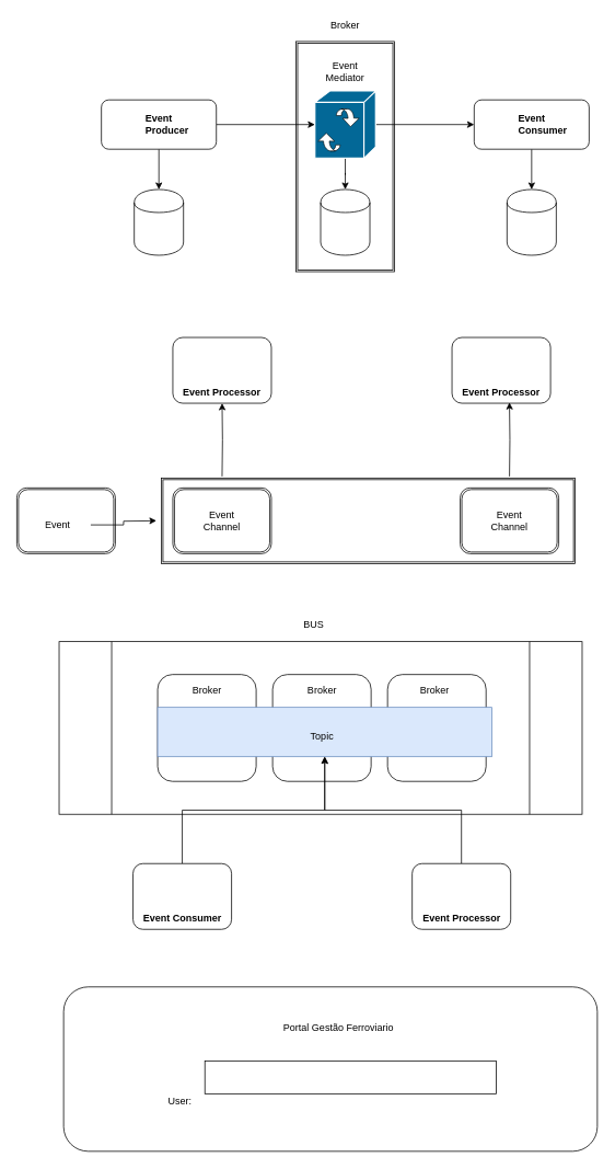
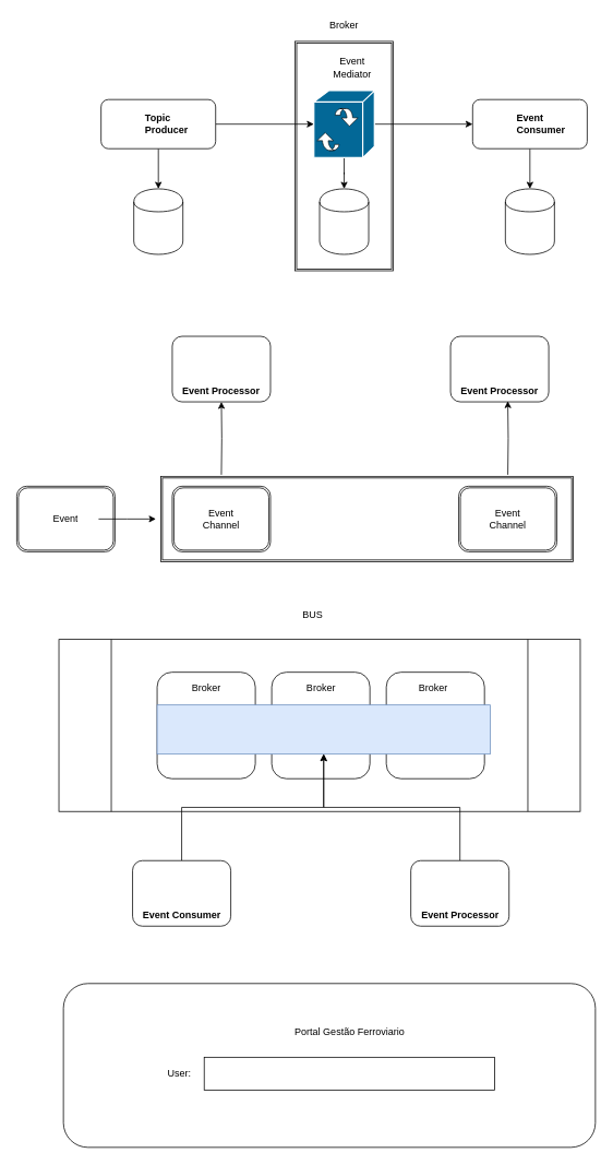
  <mxCell id="0" />
  <mxCell id="1" parent="0" />
  <mxCell id="2" value="" style="shape=process;whiteSpace=wrap;html=1;backgroundOutline=1;" parent="1" vertex="1"><mxGeometry x="71.5" y="780" width="637" height="210" as="geometry" /></mxCell>
  <mxCell id="3" value="" style="shape=ext;double=1;rounded=0;whiteSpace=wrap;html=1;" parent="1" vertex="1"><mxGeometry x="360" y="50" width="120" height="280" as="geometry" /></mxCell>
  <mxCell id="4" value="" style="shape=cylinder;whiteSpace=wrap;html=1;boundedLbl=1;backgroundOutline=1;" parent="1" vertex="1"><mxGeometry x="390" y="230" width="60" height="80" as="geometry" /></mxCell>
  <mxCell id="5" style="edgeStyle=orthogonalEdgeStyle;rounded=0;orthogonalLoop=1;jettySize=auto;html=1;" parent="1" source="7" target="4" edge="1"><mxGeometry relative="1" as="geometry" /></mxCell>
  <mxCell id="6" style="edgeStyle=orthogonalEdgeStyle;rounded=0;orthogonalLoop=1;jettySize=auto;html=1;entryX=0;entryY=0.5;entryDx=0;entryDy=0;" parent="1" source="7" target="9" edge="1"><mxGeometry relative="1" as="geometry" /></mxCell>
  <mxCell id="7" value="" style="shape=mxgraph.cisco.misc.mediator;html=1;dashed=0;fillColor=#036897;strokeColor=#ffffff;strokeWidth=2;verticalLabelPosition=bottom;verticalAlign=top" parent="1" vertex="1"><mxGeometry x="383" y="110" width="74" height="82" as="geometry" /></mxCell>
  <mxCell id="8" style="edgeStyle=orthogonalEdgeStyle;rounded=0;orthogonalLoop=1;jettySize=auto;html=1;entryX=0.5;entryY=0;entryDx=0;entryDy=0;" parent="1" source="9" target="14" edge="1"><mxGeometry relative="1" as="geometry" /></mxCell>
  <mxCell id="9" value="Event Consumer" style="label;whiteSpace=wrap;html=1;image=https://file%2B.vscode-resource.vscode-cdn.net/c%3A/Users/aquila.venancio/.vscode/extensions/eighthundreds.vscode-drawio-1.0.3/drawioApp/img/clipart/Gear_128x128.png" parent="1" vertex="1"><mxGeometry x="577" y="121" width="140" height="60" as="geometry" /></mxCell>
  <mxCell id="10" style="edgeStyle=orthogonalEdgeStyle;rounded=0;orthogonalLoop=1;jettySize=auto;html=1;entryX=0;entryY=0.5;entryDx=0;entryDy=0;" parent="1" source="12" target="7" edge="1"><mxGeometry relative="1" as="geometry" /></mxCell>
  <mxCell id="11" style="edgeStyle=orthogonalEdgeStyle;rounded=0;orthogonalLoop=1;jettySize=auto;html=1;entryX=0.5;entryY=0;entryDx=0;entryDy=0;" parent="1" source="12" target="15" edge="1"><mxGeometry relative="1" as="geometry" /></mxCell>
- <mxCell id="12" value="Event Producer" style="label;whiteSpace=wrap;html=1;image=https://file%2B.vscode-resource.vscode-cdn.net/c%3A/Users/aquila.venancio/.vscode/extensions/eighthundreds.vscode-drawio-1.0.3/drawioApp/img/clipart/Gear_128x128.png" parent="1" vertex="1"><mxGeometry x="123" y="121" width="140" height="60" as="geometry" /></mxCell>
- <mxCell id="13" value="Event Mediator" style="text;html=1;strokeColor=none;fillColor=none;align=center;verticalAlign=middle;whiteSpace=wrap;overflow=hidden;" parent="1" vertex="1"><mxGeometry x="380" y="70" width="80" height="33" as="geometry" /></mxCell>
+ <mxCell id="12" value="Topic Producer" style="label;whiteSpace=wrap;html=1;image=https://file%2B.vscode-resource.vscode-cdn.net/c%3A/Users/aquila.venancio/.vscode/extensions/eighthundreds.vscode-drawio-1.0.3/drawioApp/img/clipart/Gear_128x128.png" parent="1" vertex="1"><mxGeometry x="123" y="121" width="140" height="60" as="geometry" /></mxCell>
+ <mxCell id="13" value="Event Mediator" style="text;html=1;strokeColor=none;fillColor=none;align=center;verticalAlign=middle;whiteSpace=wrap;overflow=hidden;" parent="1" vertex="1"><mxGeometry x="390" y="65" width="80" height="33" as="geometry" /></mxCell>
  <mxCell id="14" value="" style="shape=cylinder;whiteSpace=wrap;html=1;boundedLbl=1;backgroundOutline=1;" parent="1" vertex="1"><mxGeometry x="617" y="230" width="60" height="80" as="geometry" /></mxCell>
  <mxCell id="15" value="" style="shape=cylinder;whiteSpace=wrap;html=1;boundedLbl=1;backgroundOutline=1;" parent="1" vertex="1"><mxGeometry x="163" y="230" width="60" height="80" as="geometry" /></mxCell>
  <mxCell id="16" value="" style="shape=ext;double=1;rounded=1;whiteSpace=wrap;html=1;" parent="1" vertex="1"><mxGeometry x="20" y="593" width="120" height="80" as="geometry" /></mxCell>
  <mxCell id="17" style="edgeStyle=orthogonalEdgeStyle;rounded=0;orthogonalLoop=1;jettySize=auto;html=1;" parent="1" source="18" edge="1"><mxGeometry relative="1" as="geometry"><mxPoint x="190" y="633" as="targetPoint" /></mxGeometry></mxCell>
- <mxCell id="18" value="Event" style="text;html=1;strokeColor=none;fillColor=none;align=center;verticalAlign=middle;whiteSpace=wrap;overflow=hidden;" parent="1" vertex="1"><mxGeometry x="30" y="628" width="80" height="20" as="geometry" /></mxCell>
+ <mxCell id="18" value="Event" style="text;html=1;strokeColor=none;fillColor=none;align=center;verticalAlign=middle;whiteSpace=wrap;overflow=hidden;" parent="1" vertex="1"><mxGeometry x="40" y="623" width="80" height="20" as="geometry" /></mxCell>
  <mxCell id="19" value="" style="shape=ext;double=1;rounded=0;whiteSpace=wrap;html=1;" parent="1" vertex="1"><mxGeometry x="196" y="581" width="504" height="104" as="geometry" /></mxCell>
  <mxCell id="20" style="edgeStyle=orthogonalEdgeStyle;rounded=0;orthogonalLoop=1;jettySize=auto;html=1;entryX=0.5;entryY=1;entryDx=0;entryDy=0;" parent="1" target="26" edge="1"><mxGeometry relative="1" as="geometry"><mxPoint x="270" y="579" as="sourcePoint" /></mxGeometry></mxCell>
  <mxCell id="21" value="" style="shape=ext;double=1;rounded=1;whiteSpace=wrap;html=1;" parent="1" vertex="1"><mxGeometry x="210" y="593" width="120" height="80" as="geometry" /></mxCell>
  <mxCell id="22" value="Event Channel" style="text;html=1;strokeColor=none;fillColor=none;align=center;verticalAlign=middle;whiteSpace=wrap;overflow=hidden;" parent="1" vertex="1"><mxGeometry x="230" y="615" width="80" height="36" as="geometry" /></mxCell>
  <mxCell id="23" style="edgeStyle=orthogonalEdgeStyle;rounded=0;orthogonalLoop=1;jettySize=auto;html=1;entryX=0.583;entryY=0.988;entryDx=0;entryDy=0;entryPerimeter=0;" parent="1" target="27" edge="1"><mxGeometry relative="1" as="geometry"><mxPoint x="620" y="579" as="sourcePoint" /></mxGeometry></mxCell>
  <mxCell id="24" value="" style="shape=ext;double=1;rounded=1;whiteSpace=wrap;html=1;" parent="1" vertex="1"><mxGeometry x="560" y="593" width="120" height="80" as="geometry" /></mxCell>
  <mxCell id="25" value="Event Channel" style="text;html=1;strokeColor=none;fillColor=none;align=center;verticalAlign=middle;whiteSpace=wrap;overflow=hidden;" parent="1" vertex="1"><mxGeometry x="580" y="615" width="80" height="36" as="geometry" /></mxCell>
  <mxCell id="26" value="Event Processor" style="label;whiteSpace=wrap;html=1;align=center;verticalAlign=bottom;spacingLeft=0;spacingBottom=4;imageAlign=center;imageVerticalAlign=top;image=https://file%2B.vscode-resource.vscode-cdn.net/c%3A/Users/aquila.venancio/.vscode/extensions/eighthundreds.vscode-drawio-1.0.3/drawioApp/img/clipart/Gear_128x128.png" parent="1" vertex="1"><mxGeometry x="210" y="410" width="120" height="80" as="geometry" /></mxCell>
  <mxCell id="27" value="Event Processor" style="label;whiteSpace=wrap;html=1;align=center;verticalAlign=bottom;spacingLeft=0;spacingBottom=4;imageAlign=center;imageVerticalAlign=top;image=https://file%2B.vscode-resource.vscode-cdn.net/c%3A/Users/aquila.venancio/.vscode/extensions/eighthundreds.vscode-drawio-1.0.3/drawioApp/img/clipart/Gear_128x128.png" parent="1" vertex="1"><mxGeometry x="550" y="410" width="120" height="80" as="geometry" /></mxCell>
  <mxCell id="28" value="Broker" style="text;html=1;strokeColor=none;fillColor=none;align=center;verticalAlign=middle;whiteSpace=wrap;overflow=hidden;" parent="1" vertex="1"><mxGeometry x="380" y="20" width="80" height="20" as="geometry" /></mxCell>
  <mxCell id="29" value="" style="rounded=1;whiteSpace=wrap;html=1;" parent="1" vertex="1"><mxGeometry x="191.5" y="820" width="120" height="130" as="geometry" /></mxCell>
  <mxCell id="30" value="" style="rounded=1;whiteSpace=wrap;html=1;" parent="1" vertex="1"><mxGeometry x="331.5" y="820" width="120" height="130" as="geometry" /></mxCell>
  <mxCell id="31" value="" style="rounded=1;whiteSpace=wrap;html=1;" parent="1" vertex="1"><mxGeometry x="471.5" y="820" width="120" height="130" as="geometry" /></mxCell>
  <mxCell id="32" value="" style="rounded=0;whiteSpace=wrap;html=1;fillColor=#dae8fc;strokeColor=#6c8ebf;" parent="1" vertex="1"><mxGeometry x="191.5" y="860" width="407" height="60" as="geometry" /></mxCell>
- <mxCell id="33" value="Topic" style="text;html=1;strokeColor=none;fillColor=none;align=center;verticalAlign=middle;whiteSpace=wrap;rounded=0;" parent="1" vertex="1"><mxGeometry x="371.5" y="885" width="40" height="20" as="geometry" /></mxCell>
  <mxCell id="34" value="Broker" style="text;html=1;strokeColor=none;fillColor=none;align=center;verticalAlign=middle;whiteSpace=wrap;rounded=0;" parent="1" vertex="1"><mxGeometry x="231.5" y="830" width="40" height="20" as="geometry" /></mxCell>
  <mxCell id="35" value="Broker" style="text;html=1;strokeColor=none;fillColor=none;align=center;verticalAlign=middle;whiteSpace=wrap;rounded=0;" parent="1" vertex="1"><mxGeometry x="371.5" y="830" width="40" height="20" as="geometry" /></mxCell>
  <mxCell id="36" value="Broker" style="text;html=1;strokeColor=none;fillColor=none;align=center;verticalAlign=middle;whiteSpace=wrap;rounded=0;" parent="1" vertex="1"><mxGeometry x="508.5" y="830" width="40" height="20" as="geometry" /></mxCell>
- <mxCell id="37" value="BUS" style="text;html=1;strokeColor=none;fillColor=none;align=center;verticalAlign=middle;whiteSpace=wrap;rounded=0;" parent="1" vertex="1"><mxGeometry x="361.5" y="750" width="40" height="20" as="geometry" /></mxCell>
+ <mxCell id="37" value="BUS" style="text;html=1;strokeColor=none;fillColor=none;align=center;verticalAlign=middle;whiteSpace=wrap;rounded=0;" parent="1" vertex="1"><mxGeometry x="361.5" y="740" width="40" height="20" as="geometry" /></mxCell>
  <mxCell id="38" style="edgeStyle=orthogonalEdgeStyle;rounded=0;orthogonalLoop=1;jettySize=auto;html=1;" parent="1" source="39" target="32" edge="1"><mxGeometry relative="1" as="geometry" /></mxCell>
  <mxCell id="39" value="Event Consumer" style="label;whiteSpace=wrap;html=1;align=center;verticalAlign=bottom;spacingLeft=0;spacingBottom=4;imageAlign=center;imageVerticalAlign=top;image=https://file%2B.vscode-resource.vscode-cdn.net/c%3A/Users/aquila.venancio/.vscode/extensions/eighthundreds.vscode-drawio-1.0.3/drawioApp/img/clipart/Gear_128x128.png" parent="1" vertex="1"><mxGeometry x="161.5" y="1050" width="120" height="80" as="geometry" /></mxCell>
  <mxCell id="40" style="edgeStyle=orthogonalEdgeStyle;rounded=0;orthogonalLoop=1;jettySize=auto;html=1;entryX=0.5;entryY=1;entryDx=0;entryDy=0;" parent="1" source="41" target="32" edge="1"><mxGeometry relative="1" as="geometry" /></mxCell>
  <mxCell id="41" value="Event Processor" style="label;whiteSpace=wrap;html=1;align=center;verticalAlign=bottom;spacingLeft=0;spacingBottom=4;imageAlign=center;imageVerticalAlign=top;image=https://file%2B.vscode-resource.vscode-cdn.net/c%3A/Users/aquila.venancio/.vscode/extensions/eighthundreds.vscode-drawio-1.0.3/drawioApp/img/clipart/Gear_128x128.png" parent="1" vertex="1"><mxGeometry x="501.5" y="1050" width="120" height="80" as="geometry" /></mxCell>
  <mxCell id="42" value="" style="rounded=1;whiteSpace=wrap;html=1;" parent="1" vertex="1"><mxGeometry x="77" y="1200" width="650" height="200" as="geometry" /></mxCell>
- <mxCell id="43" value="User:" style="text;html=1;strokeColor=none;fillColor=none;align=center;verticalAlign=middle;whiteSpace=wrap;rounded=0;" parent="1" vertex="1"><mxGeometry x="199" y="1330" width="40" height="20" as="geometry" /></mxCell>
+ <mxCell id="43" value="User:" style="text;html=1;strokeColor=none;fillColor=none;align=center;verticalAlign=middle;whiteSpace=wrap;rounded=0;" parent="1" vertex="1"><mxGeometry x="199" y="1300" width="40" height="20" as="geometry" /></mxCell>
  <mxCell id="44" value="" style="rounded=0;whiteSpace=wrap;html=1;" parent="1" vertex="1"><mxGeometry x="249" y="1290" width="355" height="40" as="geometry" /></mxCell>
- <mxCell id="45" value="Portal Gestão Ferroviario" style="text;html=1;strokeColor=none;fillColor=none;align=center;verticalAlign=middle;whiteSpace=wrap;rounded=0;" parent="1" vertex="1"><mxGeometry x="339.5" y="1240" width="144" height="20" as="geometry" /></mxCell>
+ <mxCell id="45" value="Portal Gestão Ferroviario" style="text;html=1;strokeColor=none;fillColor=none;align=center;verticalAlign=middle;whiteSpace=wrap;rounded=0;" parent="1" vertex="1"><mxGeometry x="354.5" y="1250" width="144" height="20" as="geometry" /></mxCell>
